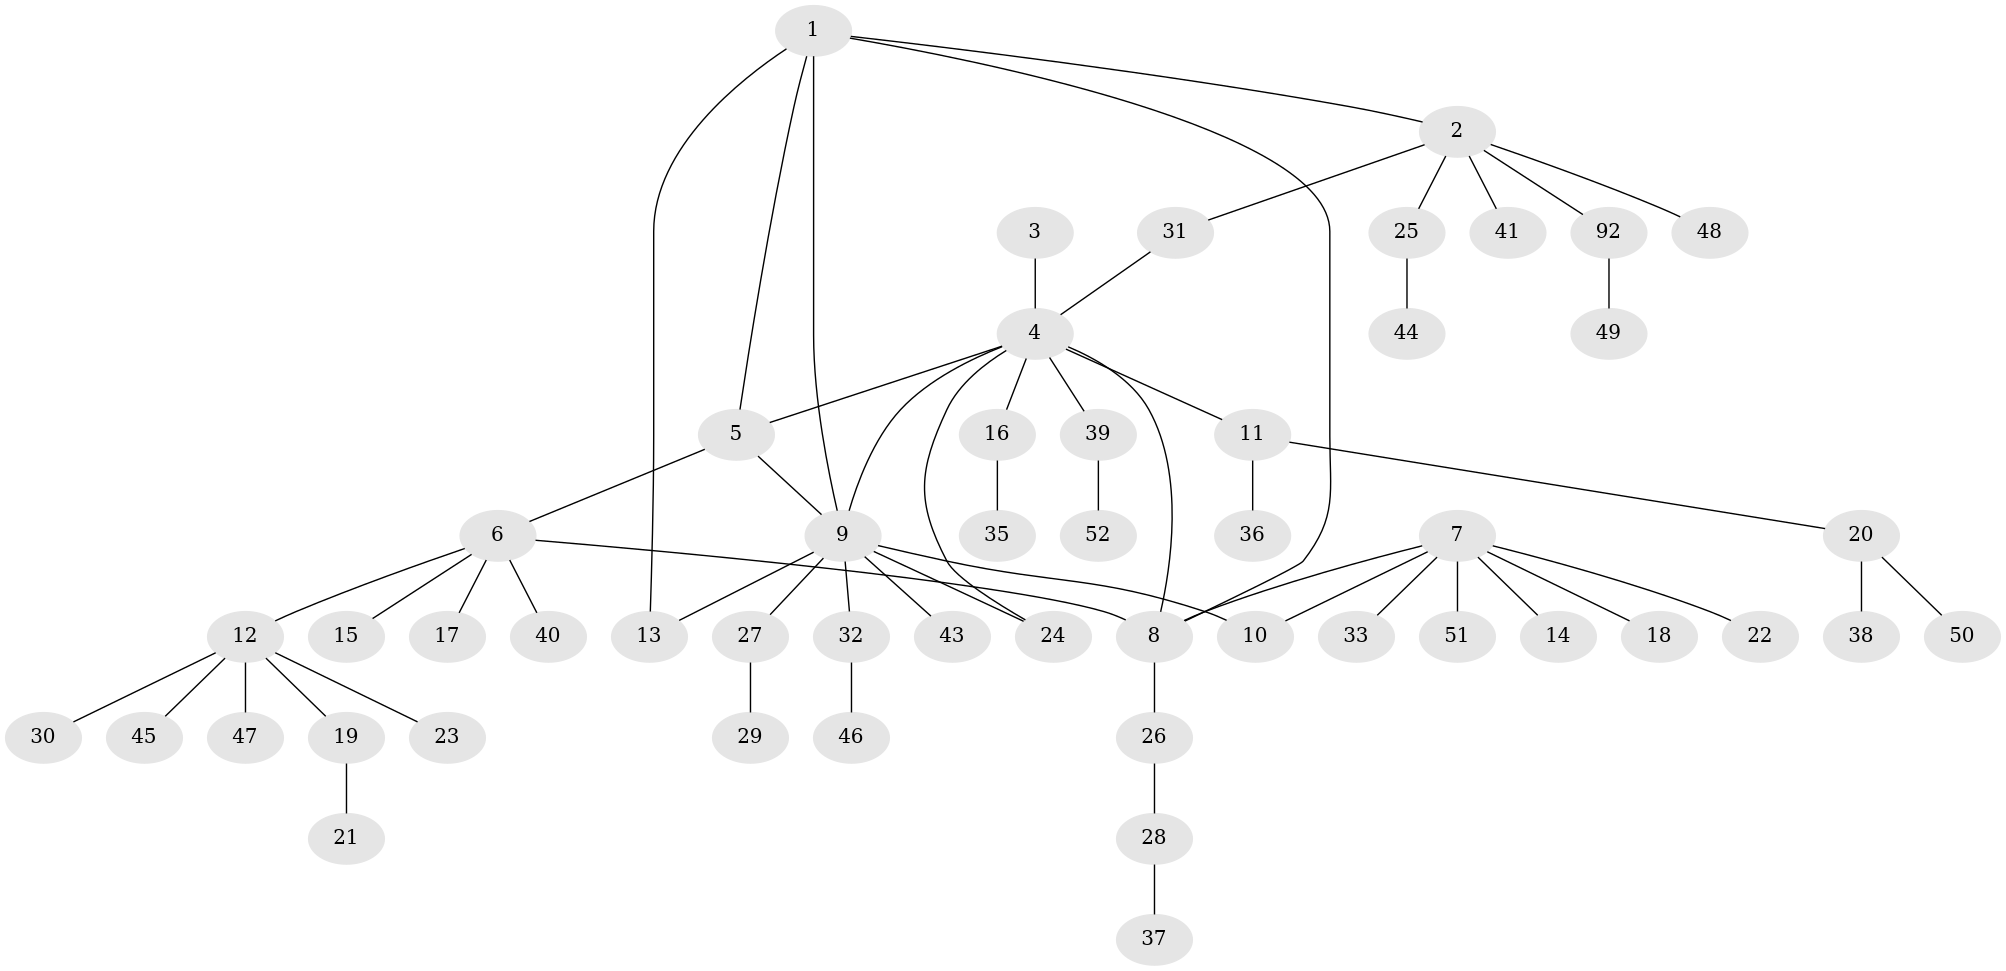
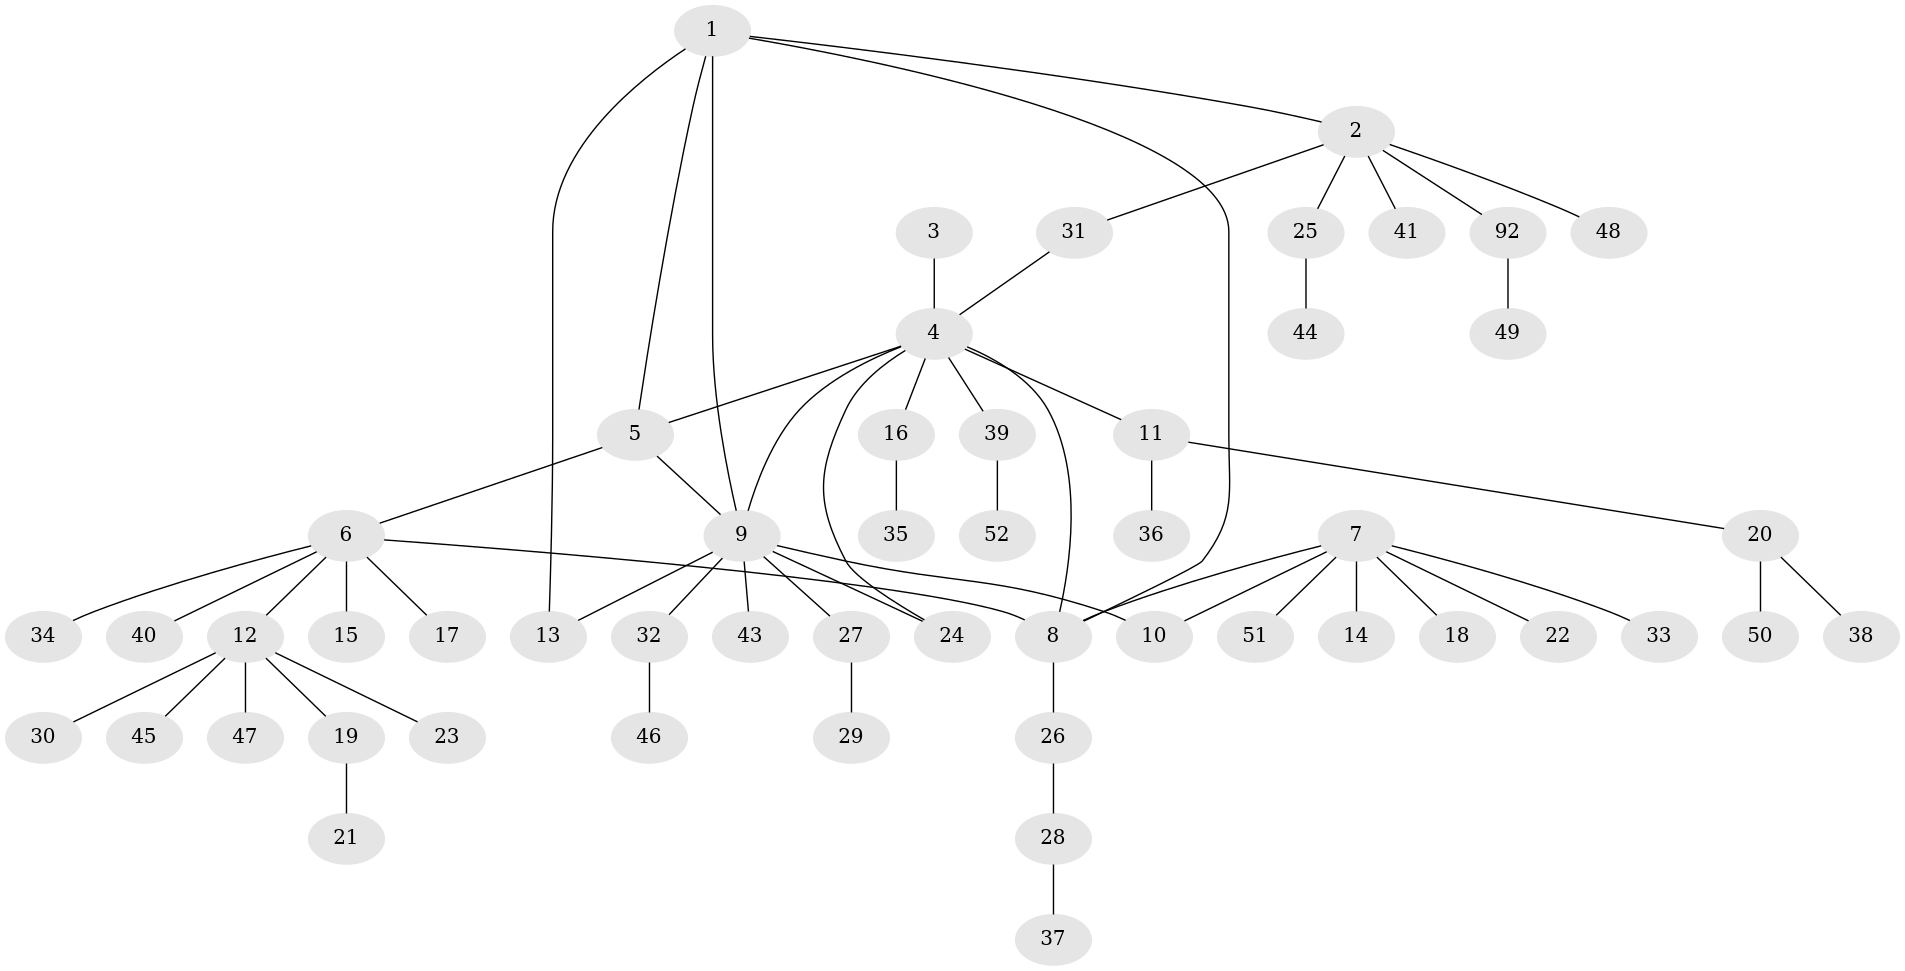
  graph {
    node [color=gray90 style=filled]
    1
    2
    5
    8
    9
    13
    25
    31
    41
    n10 [label=92]
    48
    6
    26
    24
    10
    27
    32
    43
    4
    11
    16
    39
    44
    49
    3
    20
    36
    35
    52
    12
    15
    17
+   34
    40
    19
    23
    30
    45
    47
    7
    14
    18
    22
    33
    51
    28
    29
    46
    38
    50
    21
    37
    1 -- 2
    1 -- 5
    1 -- 8
    1 -- 9
    1 -- 13
    2 -- 25
    2 -- 31
    2 -- 41
    2 -- n10
    2 -- 48
    5 -- 9
    5 -- 6
    8 -- 26
    9 -- 13
    9 -- 24
    9 -- 10
    9 -- 27
    9 -- 32
    9 -- 43
    25 -- 44
    31 -- 4
    n10 -- 49
    6 -- 8
    6 -- 12
    6 -- 15
    6 -- 17
+   6 -- 34
    6 -- 40
    26 -- 28
    27 -- 29
    32 -- 46
    4 -- 5
    4 -- 8
    4 -- 9
    4 -- 24
    4 -- 11
    4 -- 16
    4 -- 39
    11 -- 20
    11 -- 36
    16 -- 35
    39 -- 52
    3 -- 4
    20 -- 38
    20 -- 50
    12 -- 19
    12 -- 23
    12 -- 30
    12 -- 45
    12 -- 47
    19 -- 21
    7 -- 8
    7 -- 10
    7 -- 14
    7 -- 18
    7 -- 22
    7 -- 33
    7 -- 51
    28 -- 37
  }
